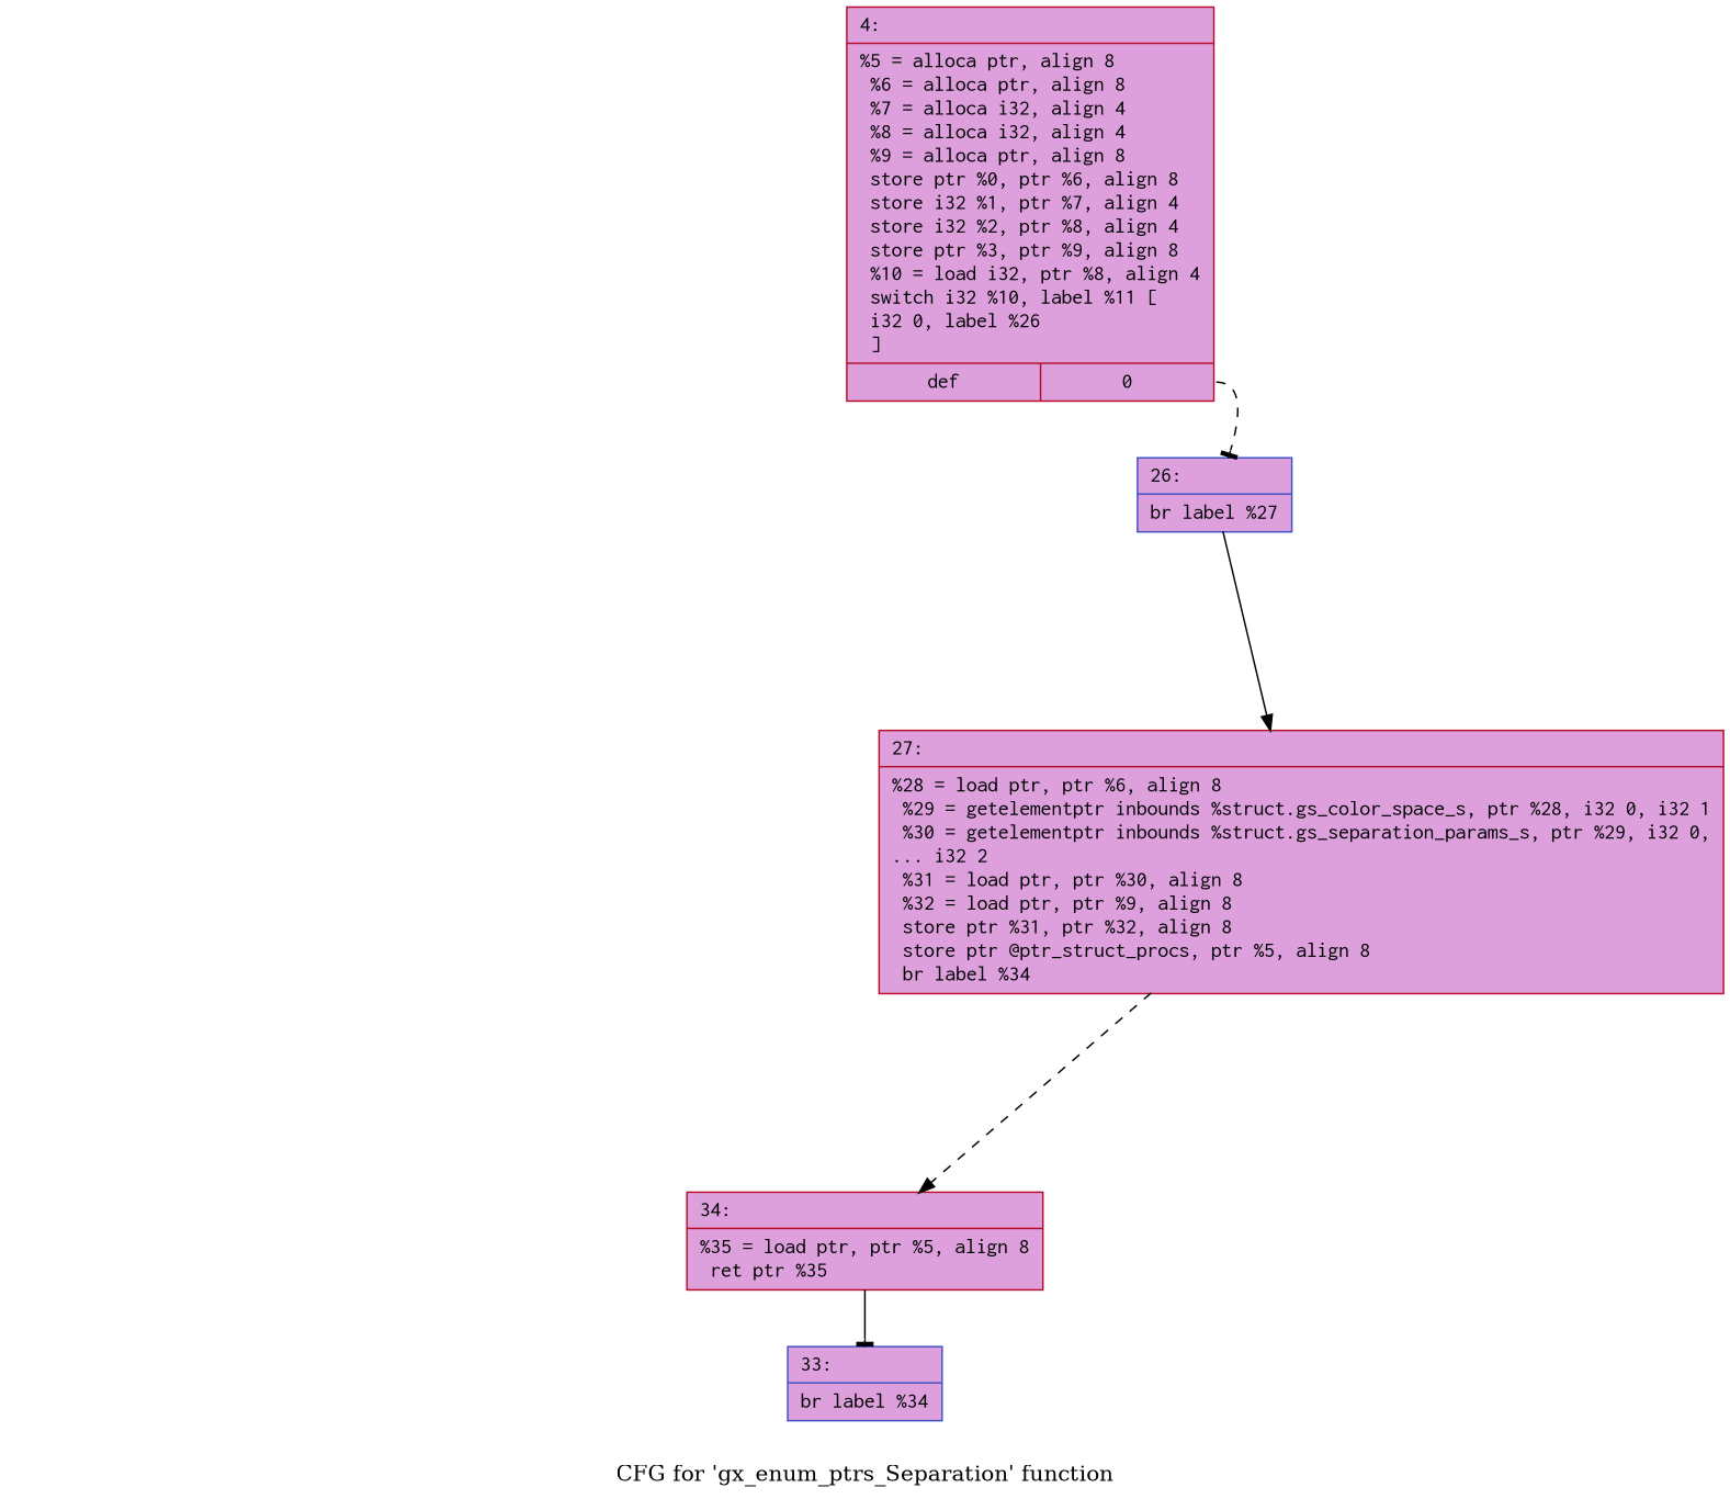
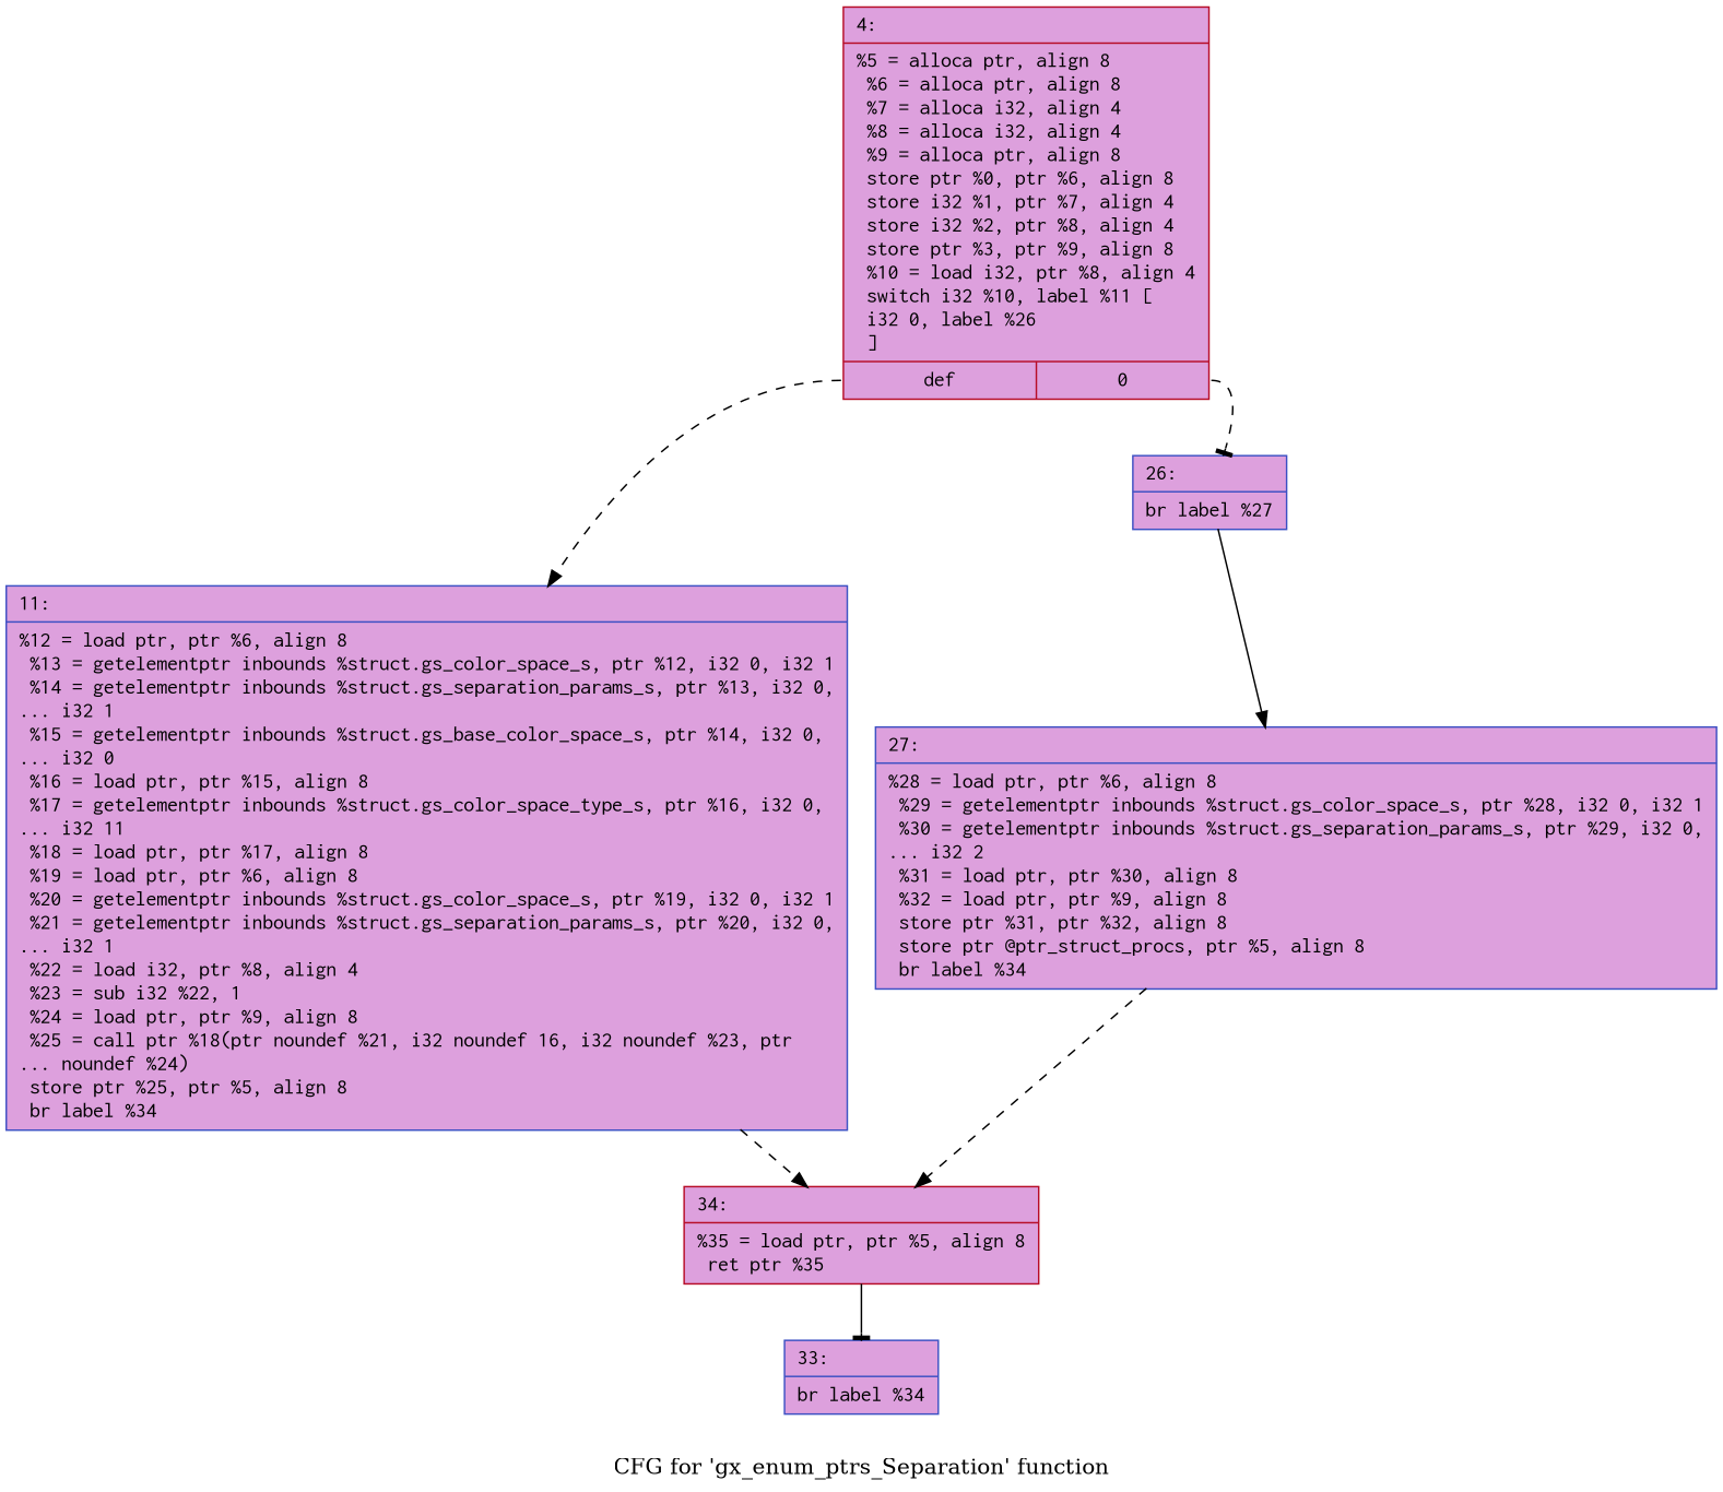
  digraph {
    label="CFG for 'gx_enum_ptrs_Separation' function"
    node [color="#3d50c3ff" fillcolor=plum fontname=Courier shape=record style=filled]
    edge [arrowhead=normal style=dashed]
    n1 [color="#b70d28ff" label="{4:\l|  %5 = alloca ptr, align 8\l  %6 = alloca ptr, align 8\l  %7 = alloca i32, align 4\l  %8 = alloca i32, align 4\l  %9 = alloca ptr, align 8\l  store ptr %0, ptr %6, align 8\l  store i32 %1, ptr %7, align 4\l  store i32 %2, ptr %8, align 4\l  store ptr %3, ptr %9, align 8\l  %10 = load i32, ptr %8, align 4\l  switch i32 %10, label %11 [\l    i32 0, label %26\l  ]\l|{<s0>def|<s1>0}}"]
+   n2 [label="{11:\l|  %12 = load ptr, ptr %6, align 8\l  %13 = getelementptr inbounds %struct.gs_color_space_s, ptr %12, i32 0, i32 1\l  %14 = getelementptr inbounds %struct.gs_separation_params_s, ptr %13, i32 0,\l... i32 1\l  %15 = getelementptr inbounds %struct.gs_base_color_space_s, ptr %14, i32 0,\l... i32 0\l  %16 = load ptr, ptr %15, align 8\l  %17 = getelementptr inbounds %struct.gs_color_space_type_s, ptr %16, i32 0,\l... i32 11\l  %18 = load ptr, ptr %17, align 8\l  %19 = load ptr, ptr %6, align 8\l  %20 = getelementptr inbounds %struct.gs_color_space_s, ptr %19, i32 0, i32 1\l  %21 = getelementptr inbounds %struct.gs_separation_params_s, ptr %20, i32 0,\l... i32 1\l  %22 = load i32, ptr %8, align 4\l  %23 = sub i32 %22, 1\l  %24 = load ptr, ptr %9, align 8\l  %25 = call ptr %18(ptr noundef %21, i32 noundef 16, i32 noundef %23, ptr\l... noundef %24)\l  store ptr %25, ptr %5, align 8\l  br label %34\l}"]
    n3 [label="{26:\l|  br label %27\l}"]
    n4 [color="#b70d28ff" label="{34:\l|  %35 = load ptr, ptr %5, align 8\l  ret ptr %35\l}"]
-   n5 [color="#b70d28ff" label="{27:\l|  %28 = load ptr, ptr %6, align 8\l  %29 = getelementptr inbounds %struct.gs_color_space_s, ptr %28, i32 0, i32 1\l  %30 = getelementptr inbounds %struct.gs_separation_params_s, ptr %29, i32 0,\l... i32 2\l  %31 = load ptr, ptr %30, align 8\l  %32 = load ptr, ptr %9, align 8\l  store ptr %31, ptr %32, align 8\l  store ptr @ptr_struct_procs, ptr %5, align 8\l  br label %34\l}"]
+   n5 [label="{27:\l|  %28 = load ptr, ptr %6, align 8\l  %29 = getelementptr inbounds %struct.gs_color_space_s, ptr %28, i32 0, i32 1\l  %30 = getelementptr inbounds %struct.gs_separation_params_s, ptr %29, i32 0,\l... i32 2\l  %31 = load ptr, ptr %30, align 8\l  %32 = load ptr, ptr %9, align 8\l  store ptr %31, ptr %32, align 8\l  store ptr @ptr_struct_procs, ptr %5, align 8\l  br label %34\l}"]
    n6 [label="{33:\l|  br label %34\l}"]
+   n1 -> n2 [tailport=s0]
    n1 -> n3 [arrowhead=tee tailport=s1]
+   n2 -> n4
    n3 -> n5 [style=solid]
    n4 -> n6 [arrowhead=tee style=solid]
    n5 -> n4
  }
